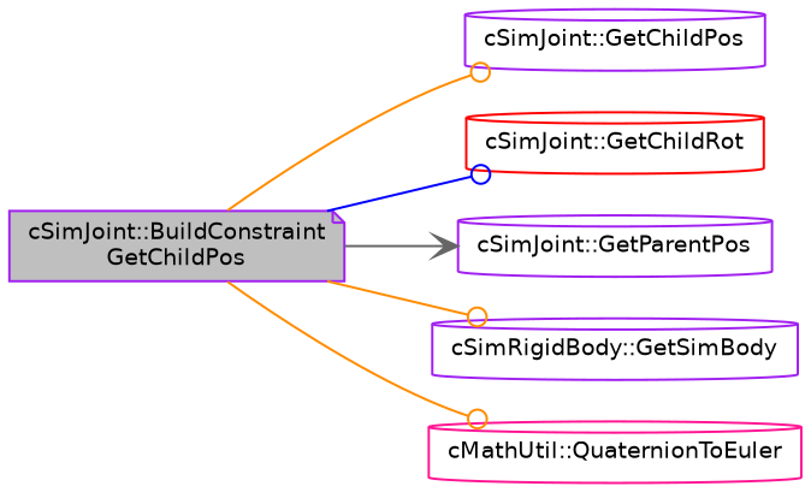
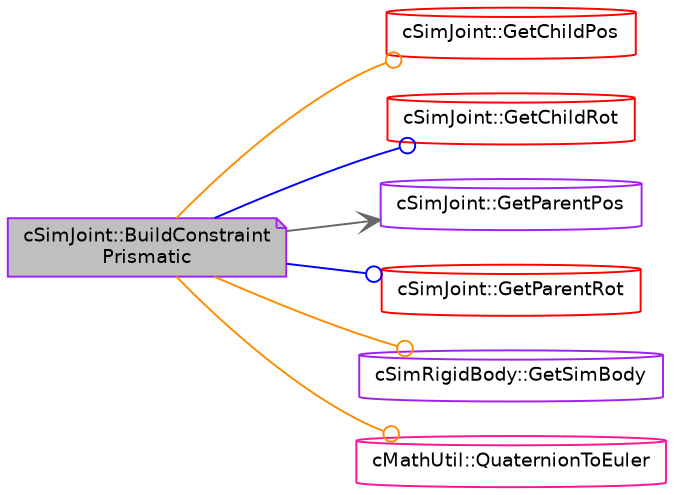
  digraph {
    rankdir=LR
    node [color=purple fillcolor=white fontname=Helvetica fontsize=10 shape=cylinder style=filled]
    edge [arrowhead=odot color=darkorange fontname=Helvetica fontsize=10 labelfontname=Helvetica labelfontsize=10 style=solid]
-   n1 [fillcolor=grey75 fontcolor=black height=0.2 label="cSimJoint::BuildConstraint\lGetChildPos" shape=note width=0.4]
-   n2 [height=0.2 label="cSimJoint::GetChildPos" width=0.4]
+   n1 [fillcolor=grey75 fontcolor=black height=0.2 label="cSimJoint::BuildConstraint\lPrismatic" shape=note width=0.4]
+   n2 [color=red height=0.2 label="cSimJoint::GetChildPos" width=0.4]
    n3 [color=red height=0.2 label="cSimJoint::GetChildRot" width=0.4]
    n4 [height=0.2 label="cSimJoint::GetParentPos" width=0.4]
+   n5 [color=red height=0.2 label="cSimJoint::GetParentRot" width=0.4]
    n6 [height=0.2 label="cSimRigidBody::GetSimBody" width=0.4]
    n7 [color=deeppink height=0.2 label="cMathUtil::QuaternionToEuler" width=0.4]
    n1 -> n2
    n1 -> n3 [color=blue]
    n1 -> n4 [arrowhead=vee color=gray40]
+   n1 -> n5 [color=blue]
    n1 -> n6
    n1 -> n7
  }
